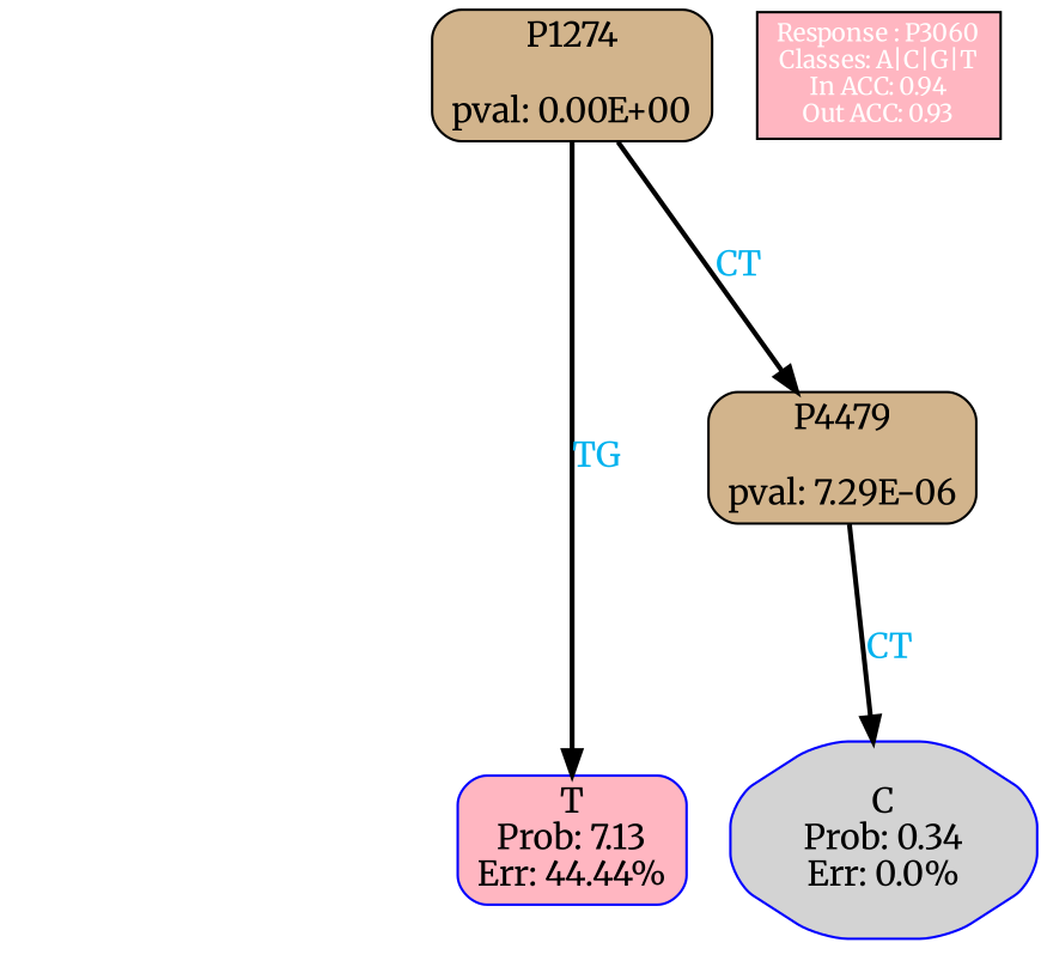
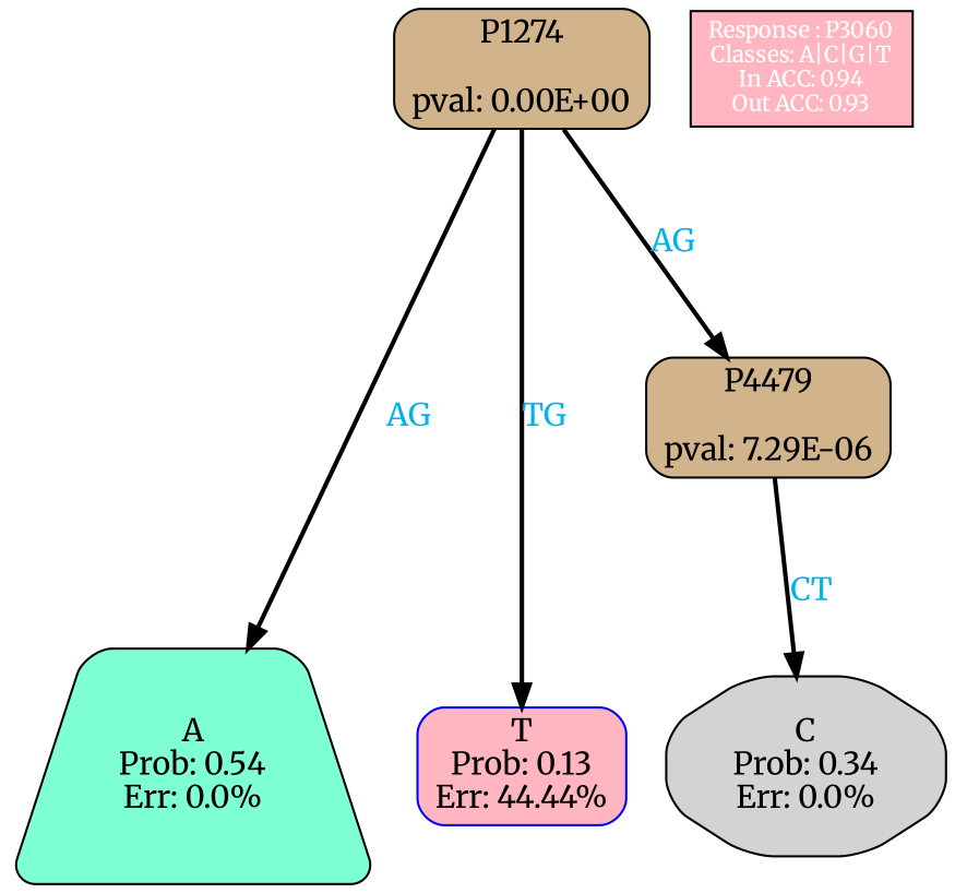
  digraph {
    fontname=Merriweather
    ranksep=equally
    splines=polylines
    node [color=black fillcolor=lightpink fontname=Merriweather shape=box style="filled, rounded"]
    edge [fontcolor=deepskyblue2 fontname=Merriweather style=bold]
-   n2 [color=blue fillcolor=lightgrey label="C\nProb: 0.34\nErr: 0.0%" shape=octagon]
-   n3 [color=blue label="T\nProb: 7.13\nErr: 44.44%"]
+   n1 [fillcolor=aquamarine label="A\nProb: 0.54\nErr: 0.0%" shape=trapezium]
+   n2 [fillcolor=lightgrey label="C\nProb: 0.34\nErr: 0.0%" shape=octagon]
+   n3 [color=blue label="T\nProb: 0.13\nErr: 44.44%"]
    n4 [align=left fontcolor=white fontsize=10 label="Response : P3060\nClasses: A|C|G|T\nIn ACC: 0.94\nOut ACC: 0.93\n" style=filled]
    n5 [fillcolor=tan label="P1274\n\npval: 0.00E+00"]
    n6 [fillcolor=tan label="P4479\n\npval: 7.29E-06"]
    subgraph sub_1 {
      rank=same
+     n1
      n2
      n3
    }
    subgraph sub_2 {
      rank=same
      n4
      n5
    }
+   n5 -> n1 [label=AG]
    n5 -> n3 [label=TG]
-   n5 -> n6 [label=CT]
+   n5 -> n6 [label=AG]
    n6 -> n2 [label=CT]
  }
